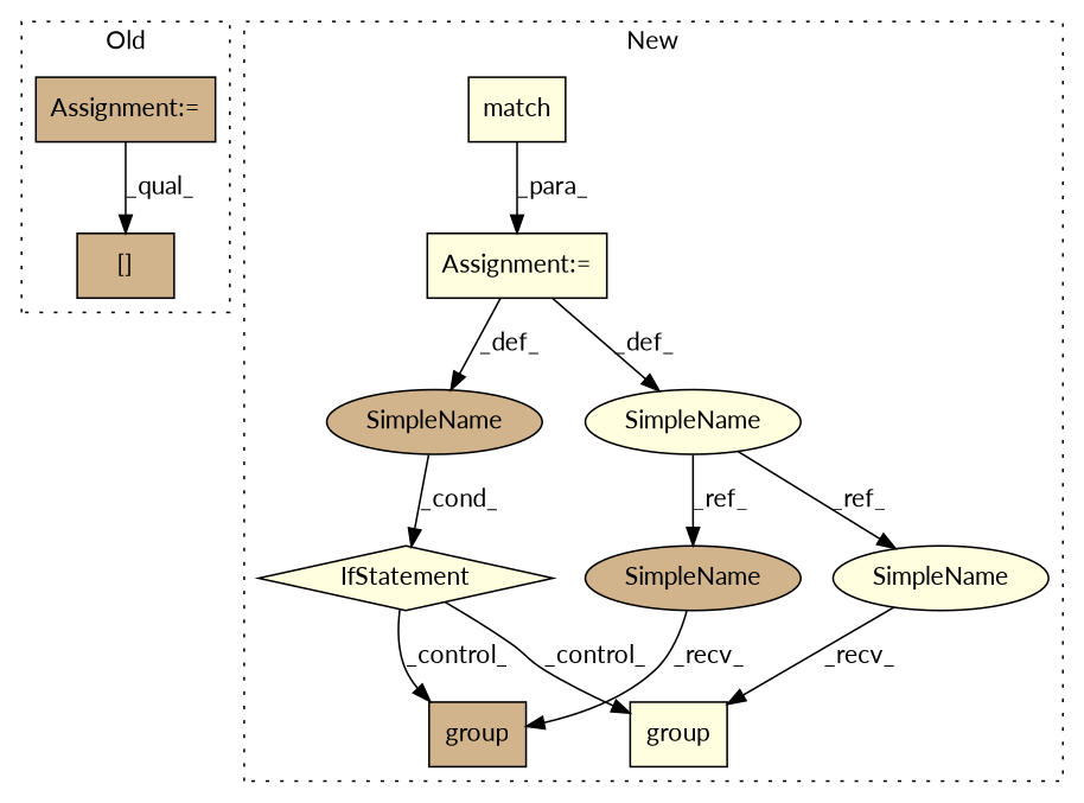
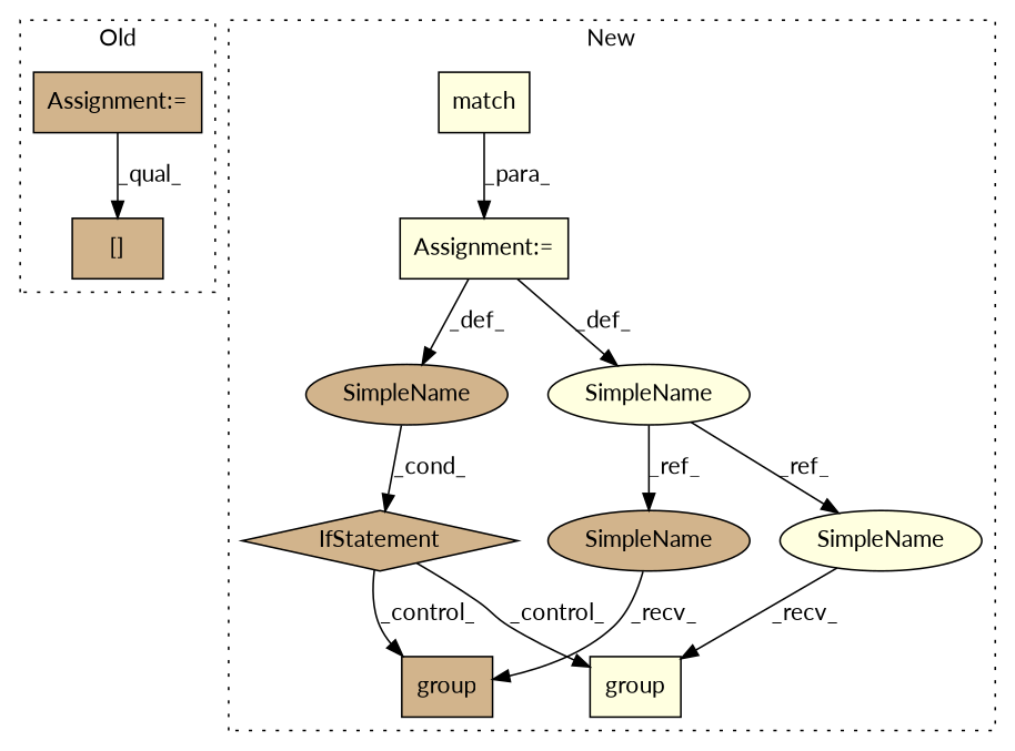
  digraph {
    fontname=Lato
    node [a=42 l="6,1" shape=box style=filled fillcolor=tan fontname=Lato]
    edge [fontname=Lato]
    n1 [a=2 l="7,1" label="[]" s="1890,1898"]
    n2 [a=7 l=1 label="Assignment:=" s=1763]
    n3 [a=32 label=match s="2397,2412" fillcolor=lightyellow]
    n4 [a=7 l=1 label="Assignment:=" s=2380 fillcolor=lightyellow]
-   n5 [a=25 l="4,2" label=IfStatement s="2419,2445" shape=diamond fillcolor=lightyellow]
+   n5 [a=25 l="4,2" label=IfStatement s="2419,2445" shape=diamond]
    n6 [a=32 label=group s="2537,2544"]
    n7 [label=SimpleName shape=ellipse l=""]
    n8 [a=32 label=group s="2557,2564" fillcolor=lightyellow]
    n9 [l=5 label=SimpleName s=2375 shape=ellipse fillcolor=lightyellow]
    n10 [l=5 label=SimpleName s=2531 shape=ellipse]
    n11 [l=5 label=SimpleName s=2551 shape=ellipse fillcolor=lightyellow]
    subgraph cluster_1 {
      label=Old
      style=dotted
      n1
      n2
    }
    subgraph cluster_2 {
      label=New
      style=dotted
      n3
      n4
      n5
      n6
      n7
      n8
      n9
      n10
      n11
    }
    n2 -> n1 [label=_qual_]
    n3 -> n4 [label=_para_]
    n4 -> n7 [label=_def_]
    n4 -> n9 [label=_def_]
    n5 -> n6 [label=_control_]
    n5 -> n8 [label=_control_]
    n7 -> n5 [label=_cond_]
    n9 -> n10 [label=_ref_]
    n9 -> n11 [label=_ref_]
    n10 -> n6 [label=_recv_]
    n11 -> n8 [label=_recv_]
  }
